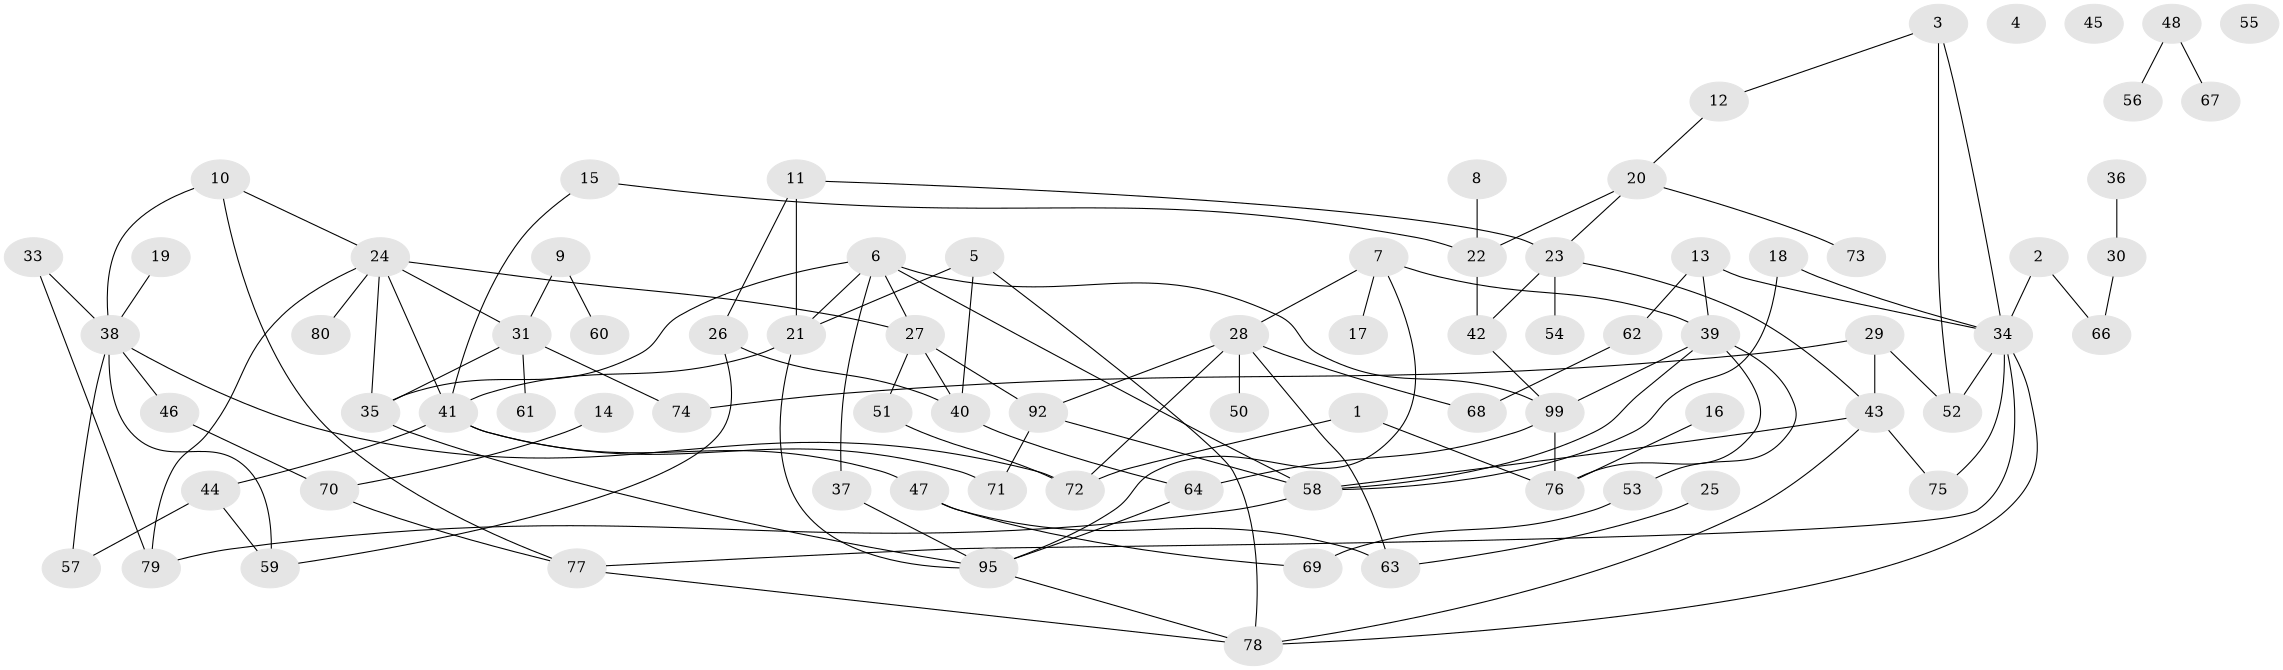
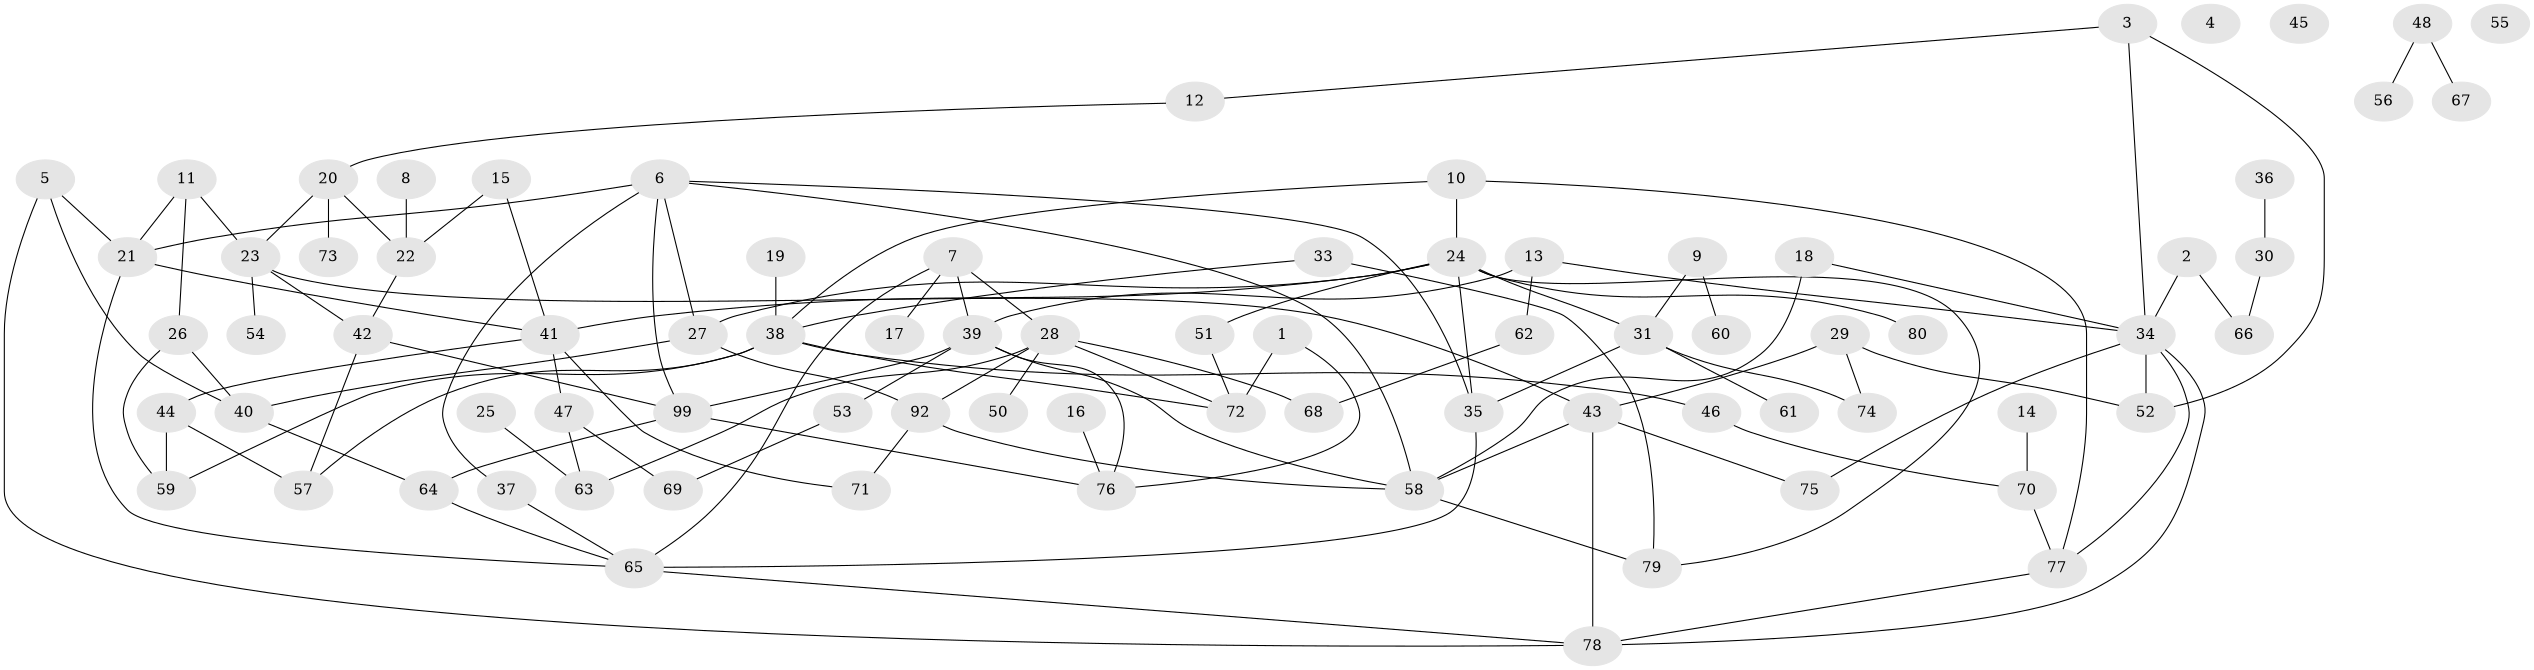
  graph {
    node [color=gray90 style=filled]
    1
    72
    76
    2
    34
    66
    52
    78
    77
    75
    3
    12
    20
    33
    38
    79
    4
    5
    21
    40
-   65 [label=95]
+   65
    41
    64
    6
    27
    35
    37
    n28 [label=99]
    58
    n30 [label=92]
    51
    7
    17
    28
    39
    63
    50
    68
    53
    8
    22
    42
    9
    31
    60
    74
    61
    10
    24
    80
    59
    46
    57
    11
    23
    26
    43
    54
    73
    13
    62
    14
    70
    15
    71
    44
    47
    16
    18
    19
    25
    29
    30
    36
    69
    45
    48
    56
    67
    55
    1 -- 72
    1 -- 76
    2 -- 34
    2 -- 66
    34 -- 52
    34 -- 78
    34 -- 77
    34 -- 75
    77 -- 78
    3 -- 34
    3 -- 52
    3 -- 12
    12 -- 20
    20 -- 22
    20 -- 23
    20 -- 73
    33 -- 38
    33 -- 79
    38 -- 72
    38 -- 59
    38 -- 46
    38 -- 57
    5 -- 78
    5 -- 21
    5 -- 40
    21 -- 65
    21 -- 41
    40 -- 64
    65 -- 78
    41 -- 71
    41 -- 44
    41 -- 47
    64 -- 65
    6 -- 21
    6 -- 27
    6 -- 35
    6 -- 37
    6 -- n28
    6 -- 58
    27 -- 40
    27 -- n30
-   27 -- 51
+   24 -- 51
    35 -- 65
    37 -- 65
    n28 -- 76
    n28 -- 64
    58 -- 79
    n30 -- 58
    n30 -- 71
    51 -- 72
    7 -- 65
    7 -- 17
    7 -- 28
    7 -- 39
    28 -- 72
    28 -- n30
    28 -- 63
    28 -- 50
    28 -- 68
    39 -- 76
    39 -- n28
    39 -- 58
    39 -- 53
    53 -- 69
    8 -- 22
    22 -- 42
    42 -- n28
+   42 -- 57
    9 -- 31
    9 -- 60
    31 -- 35
    31 -- 74
    31 -- 61
    10 -- 77
    10 -- 38
    10 -- 24
    24 -- 79
    24 -- 41
    24 -- 27
    24 -- 35
    24 -- 31
    24 -- 80
    46 -- 70
    11 -- 21
    11 -- 23
    11 -- 26
    23 -- 42
    23 -- 43
    23 -- 54
    26 -- 40
    26 -- 59
    43 -- 78
    43 -- 75
    43 -- 58
    13 -- 34
    13 -- 39
    13 -- 62
    62 -- 68
    14 -- 70
    70 -- 77
    15 -- 41
    15 -- 22
    44 -- 59
    44 -- 57
    47 -- 63
    47 -- 69
    16 -- 76
    18 -- 34
    18 -- 58
    19 -- 38
    25 -- 63
    29 -- 52
    29 -- 74
    29 -- 43
    30 -- 66
    36 -- 30
    48 -- 56
    48 -- 67
  }
